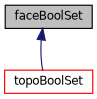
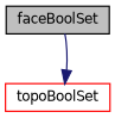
  digraph {
    node [fontname=Helvetica fontsize=10 shape=record]
    n1 [color=black fillcolor=grey75 fontcolor=black height=0.2 label=faceBoolSet style=filled width=0.4]
    n2 [color=red height=0.2 label=topoBoolSet width=0.4]
-   n1 -> n2 [color=midnightblue dir=back fontname=Helvetica fontsize=10 labelfontname=Helvetica labelfontsize=10 style=solid]
+   n2 -> n1 [color=midnightblue dir=back fontname=Helvetica fontsize=10 labelfontname=Helvetica labelfontsize=10 style=solid]
  }
